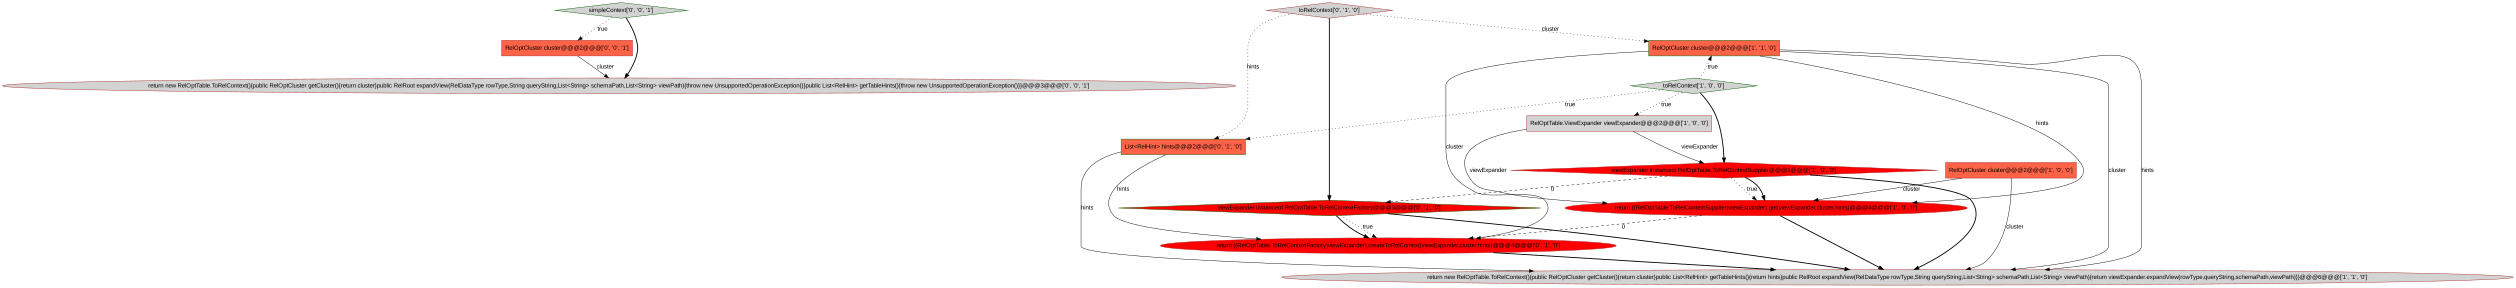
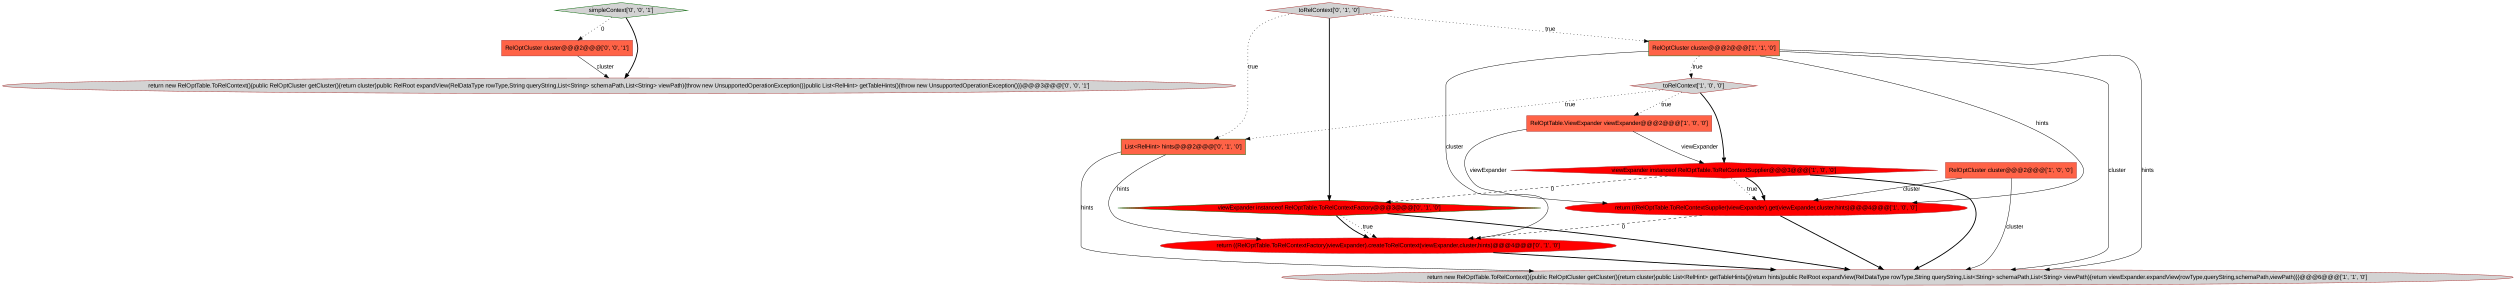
  digraph {
    fontname="Liberation Sans"
    node [color=brown fillcolor=tomato fontname="Liberation Sans" shape=box style=filled]
    edge [fontname="Liberation Sans" style=solid]
    n1 [label="RelOptCluster cluster@@@2@@@['0', '0', '1']"]
    n2 [fillcolor=lightgray label="return new RelOptTable.ToRelContext(){public RelOptCluster getCluster(){return cluster}public RelRoot expandView(RelDataType rowType,String queryString,List<String> schemaPath,List<String> viewPath){throw new UnsupportedOperationException()}public List<RelHint> getTableHints(){throw new UnsupportedOperationException()}}@@@3@@@['0', '0', '1']" shape=ellipse]
    n3 [fillcolor=lightgray label="toRelContext['0', '1', '0']" shape=diamond]
    n4 [color=darkgreen label="RelOptCluster cluster@@@2@@@['1', '1', '0']"]
    n5 [color=darkgreen label="List<RelHint> hints@@@2@@@['0', '1', '0']"]
    n6 [color=darkgreen fillcolor=red label="viewExpander instanceof RelOptTable.ToRelContextFactory@@@3@@@['0', '1', '0']" shape=diamond]
    n7 [fillcolor=red label="return ((RelOptTable.ToRelContextFactory)viewExpander).createToRelContext(viewExpander,cluster,hints)@@@4@@@['0', '1', '0']" shape=ellipse]
    n8 [fillcolor=red label="return ((RelOptTable.ToRelContextSupplier)viewExpander).get(viewExpander,cluster,hints)@@@4@@@['1', '0', '0']" shape=ellipse]
    n9 [fillcolor=lightgray label="return new RelOptTable.ToRelContext(){public RelOptCluster getCluster(){return cluster}public List<RelHint> getTableHints(){return hints}public RelRoot expandView(RelDataType rowType,String queryString,List<String> schemaPath,List<String> viewPath){return viewExpander.expandView(rowType,queryString,schemaPath,viewPath)}}@@@6@@@['1', '1', '0']" shape=ellipse]
-   n10 [fillcolor=lightgray label="RelOptTable.ViewExpander viewExpander@@@2@@@['1', '0', '0']"]
+   n10 [label="RelOptTable.ViewExpander viewExpander@@@2@@@['1', '0', '0']"]
    n11 [fillcolor=red label="viewExpander instanceof RelOptTable.ToRelContextSupplier@@@3@@@['1', '0', '0']" shape=diamond]
-   n12 [color=darkgreen fillcolor=lightgray label="toRelContext['1', '0', '0']" shape=diamond]
+   n12 [fillcolor=lightgray label="toRelContext['1', '0', '0']" shape=diamond]
    n13 [label="RelOptCluster cluster@@@2@@@['1', '0', '0']"]
    n14 [color=darkgreen fillcolor=lightgray label="simpleContext['0', '0', '1']" shape=diamond]
    n1 -> n2 [label=cluster]
-   n3 -> n4 [label=cluster style=dotted]
-   n3 -> n5 [label=hints style=dotted]
+   n3 -> n4 [label=true style=dotted]
+   n3 -> n5 [label=true style=dotted]
    n3 -> n6 [style=bold]
    n4 -> n7 [label=cluster]
    n4 -> n8 [label=hints]
    n4 -> n9 [label=cluster]
    n4 -> n9 [label=hints]
    n5 -> n7 [label=hints]
    n5 -> n9 [label=hints]
    n6 -> n7 [label=true style=dotted]
    n6 -> n7 [style=bold]
    n6 -> n9 [style=bold]
    n7 -> n9 [style=bold]
    n8 -> n7 [label=0 style=dashed]
    n8 -> n9 [style=bold]
    n10 -> n8 [label=viewExpander]
    n10 -> n11 [label=viewExpander]
    n11 -> n6 [label=0 style=dashed]
    n11 -> n8 [label=true style=dotted]
    n11 -> n8 [style=bold]
    n11 -> n9 [style=bold]
-   n12 -> n4 [label=true style=dotted]
+   n4 -> n12 [label=true style=dotted]
    n12 -> n5 [label=true style=dotted]
    n12 -> n10 [label=true style=dotted]
    n12 -> n11 [style=bold]
    n13 -> n8 [label=cluster]
    n13 -> n9 [label=cluster]
-   n14 -> n1 [label=true style=dotted]
+   n14 -> n1 [label=0 style=dotted]
    n14 -> n2 [style=bold]
  }
